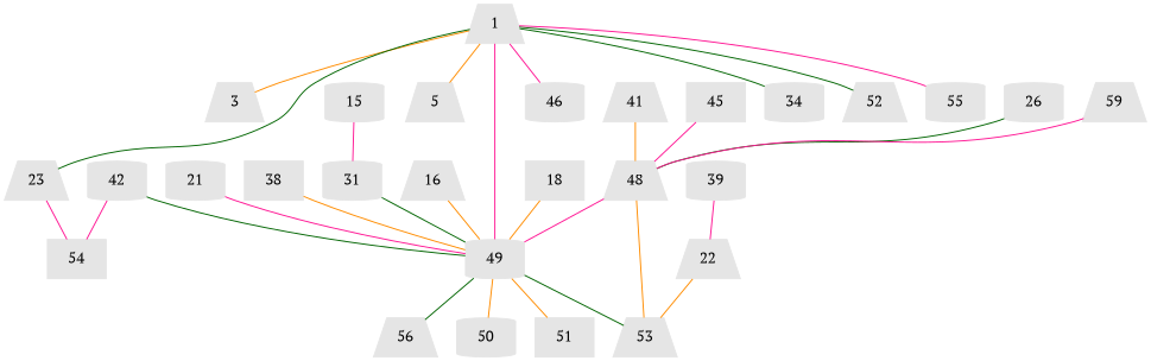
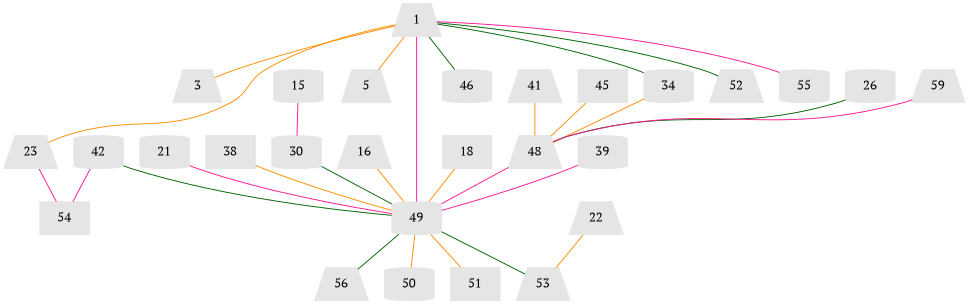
  graph {
    fontname="PT Serif"
    node [color=gray90 fontname="PT Serif" shape=trapezium style=filled]
    edge [color=darkorange fontname="PT Serif"]
    1
    3
    5
    23 [super="+19"]
    34 [shape=cylinder]
    46 [shape=cylinder]
    49 [shape=cylinder super="+6+20+43+33+44"]
    52
    55 [shape=cylinder super="+47"]
    54 [shape=box]
    48 [super="+40+24"]
    50 [shape=cylinder]
    51 [shape=box]
    53
    56 [super="+28"]
-   31 [shape=cylinder super="+13"]
+   31 [shape=cylinder super="+13" label=30]
    15 [shape=cylinder]
    16
    18 [shape=box]
    21 [shape=cylinder]
    22
    26 [shape=cylinder]
    n23 [label=59]
    38 [shape=box super="+36"]
    39 [shape=cylinder]
    41
    42 [shape=cylinder super="+14+37"]
    45 [shape=box]
    1 -- 3
    1 -- 5
-   1 -- 23 [color=darkgreen]
+   1 -- 23
    1 -- 34 [color=darkgreen]
-   1 -- 46 [color=deeppink]
+   1 -- 46 [color=darkgreen]
    1 -- 49 [color=deeppink weight=10]
    1 -- 52 [color=darkgreen]
    1 -- 55 [color=deeppink]
    23 -- 54 [color=deeppink]
-   53 -- 48
+   34 -- 48
    49 -- 50
    49 -- 51
    49 -- 53 [color=darkgreen]
    49 -- 56 [color=darkgreen]
    48 -- 49 [color=deeppink weight=4]
    31 -- 49 [color=darkgreen weight=2]
    15 -- 31 [color=deeppink]
    16 -- 49
    18 -- 49
    21 -- 49 [color=deeppink]
    22 -- 53
    26 -- 48 [color=darkgreen]
    n23 -- 48 [color=deeppink]
    38 -- 49
-   39 -- 22 [color=deeppink]
+   39 -- 49 [color=deeppink]
    41 -- 48
    42 -- 49 [color=darkgreen weight=3]
    42 -- 54 [color=deeppink]
-   45 -- 48 [color=deeppink]
+   45 -- 48
  }
